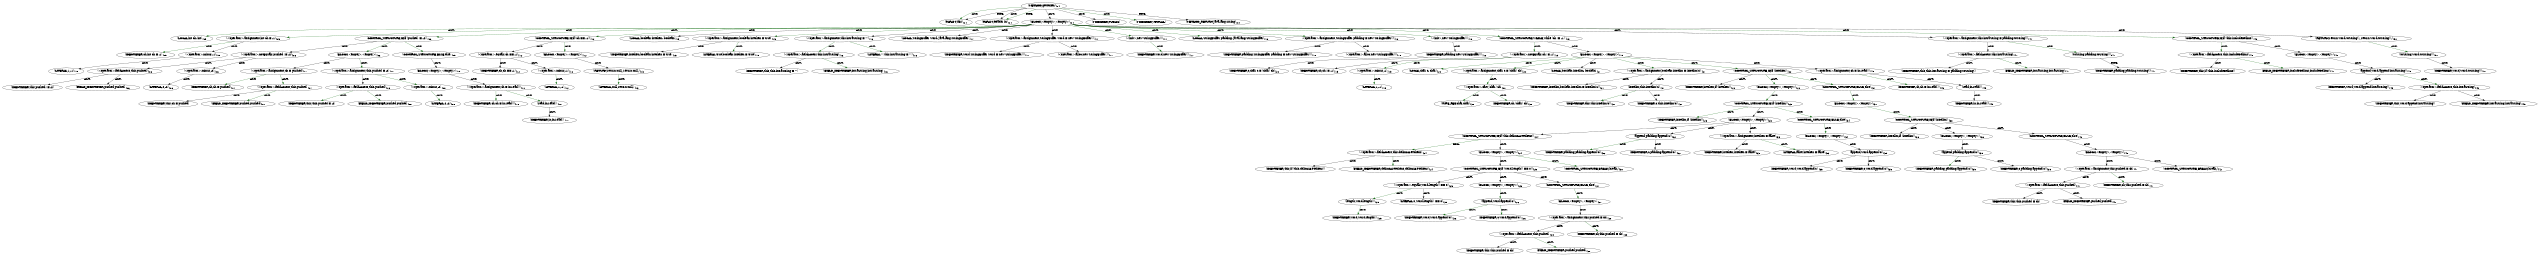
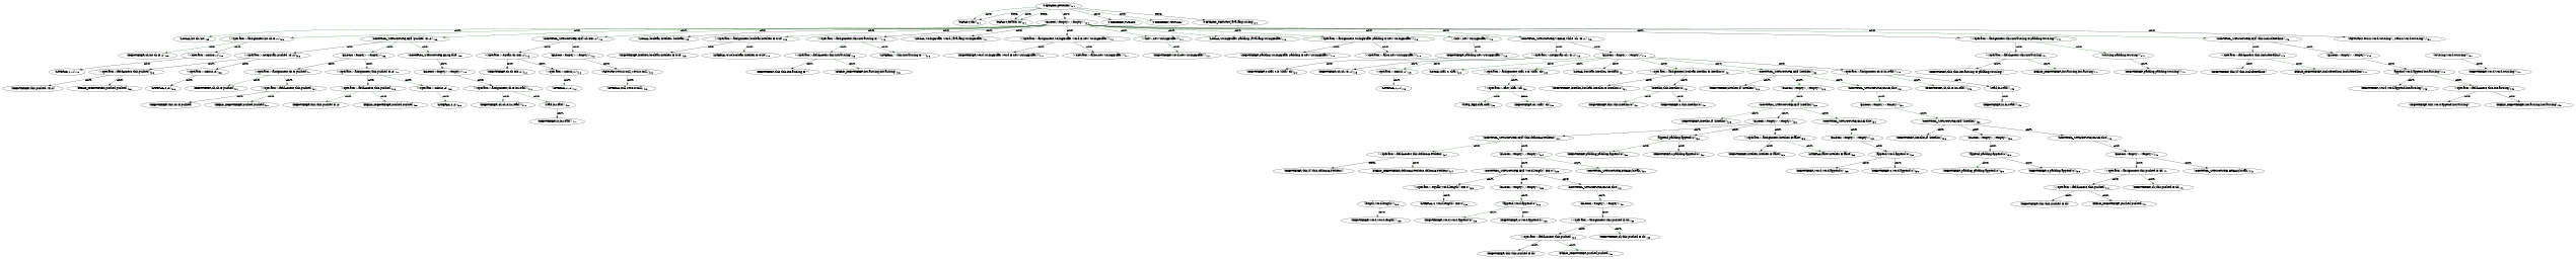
  digraph {
    edge [color=black]
    n1 [label=<(METHOD,getToken)<SUB>404</SUB>>]
    n2 [label=<(PARAM,this)<SUB>404</SUB>>]
    n3 [label=<(PARAM,Reader in)<SUB>404</SUB>>]
    n4 [label=<(BLOCK,&lt;empty&gt;,&lt;empty&gt;)<SUB>404</SUB>>]
    n5 [label=<(MODIFIER,PUBLIC)>]
    n6 [label=<(MODIFIER,VIRTUAL)>]
    n7 [label=<(METHOD_RETURN,java.lang.String)<SUB>404</SUB>>]
    n8 [label=<(LOCAL,int ch: int)<SUB>405</SUB>>]
    n9 [label=<(&lt;operator&gt;.assignment,int ch = -1)<SUB>405</SUB>>]
    n10 [label=<(CONTROL_STRUCTURE,IF,if (pushed != -2))<SUB>406</SUB>>]
    n11 [label=<(CONTROL_STRUCTURE,IF,if (ch == -1))<SUB>412</SUB>>]
    n12 [label=<(LOCAL,boolean inToken: boolean)<SUB>415</SUB>>]
    n13 [label=<(&lt;operator&gt;.assignment,boolean inToken = true)<SUB>415</SUB>>]
    n14 [label=<(&lt;operator&gt;.assignment,this.intraString = &quot;&quot;)<SUB>416</SUB>>]
    n15 [label=<(LOCAL,StringBuffer word: java.lang.StringBuffer)<SUB>417</SUB>>]
    n16 [label=<(&lt;operator&gt;.assignment,StringBuffer word = new StringBuffer())<SUB>417</SUB>>]
    n17 [label=<(&lt;init&gt;,new StringBuffer())<SUB>417</SUB>>]
    n18 [label=<(LOCAL,StringBuffer padding: java.lang.StringBuffer)<SUB>418</SUB>>]
    n19 [label=<(&lt;operator&gt;.assignment,StringBuffer padding = new StringBuffer())<SUB>418</SUB>>]
    n20 [label=<(&lt;init&gt;,new StringBuffer())<SUB>418</SUB>>]
    n21 [label=<(CONTROL_STRUCTURE,WHILE,while (ch != -1))<SUB>419</SUB>>]
    n22 [label=<(&lt;operator&gt;.assignment,this.intraString = padding.toString())<SUB>447</SUB>>]
    n23 [label=<(CONTROL_STRUCTURE,IF,if (this.includeDelims))<SUB>448</SUB>>]
    n24 [label=<(RETURN,return word.toString();,return word.toString();)<SUB>451</SUB>>]
    n25 [label=<(IDENTIFIER,ch,int ch = -1)<SUB>405</SUB>>]
    n26 [label=<(&lt;operator&gt;.minus,-1)<SUB>405</SUB>>]
    n27 [label=<(&lt;operator&gt;.notEquals,pushed != -2)<SUB>406</SUB>>]
    n28 [label=<(BLOCK,&lt;empty&gt;,&lt;empty&gt;)<SUB>406</SUB>>]
    n29 [label=<(CONTROL_STRUCTURE,ELSE,else)<SUB>409</SUB>>]
    n30 [label=<(&lt;operator&gt;.equals,ch == -1)<SUB>412</SUB>>]
    n31 [label=<(BLOCK,&lt;empty&gt;,&lt;empty&gt;)<SUB>412</SUB>>]
    n32 [label=<(IDENTIFIER,inToken,boolean inToken = true)<SUB>415</SUB>>]
    n33 [label=<(LITERAL,true,boolean inToken = true)<SUB>415</SUB>>]
    n34 [label=<(&lt;operator&gt;.fieldAccess,this.intraString)<SUB>416</SUB>>]
    n35 [label=<(LITERAL,&quot;&quot;,this.intraString = &quot;&quot;)<SUB>416</SUB>>]
    n36 [label=<(IDENTIFIER,word,StringBuffer word = new StringBuffer())<SUB>417</SUB>>]
    n37 [label=<(&lt;operator&gt;.alloc,new StringBuffer())<SUB>417</SUB>>]
    n38 [label=<(IDENTIFIER,word,new StringBuffer())<SUB>417</SUB>>]
    n39 [label=<(IDENTIFIER,padding,StringBuffer padding = new StringBuffer())<SUB>418</SUB>>]
    n40 [label=<(&lt;operator&gt;.alloc,new StringBuffer())<SUB>418</SUB>>]
    n41 [label=<(IDENTIFIER,padding,new StringBuffer())<SUB>418</SUB>>]
    n42 [label=<(&lt;operator&gt;.notEquals,ch != -1)<SUB>419</SUB>>]
    n43 [label=<(BLOCK,&lt;empty&gt;,&lt;empty&gt;)<SUB>419</SUB>>]
    n44 [label=<(&lt;operator&gt;.fieldAccess,this.intraString)<SUB>447</SUB>>]
    n45 [label=<(toString,padding.toString())<SUB>547</SUB>>]
    n46 [label=<(&lt;operator&gt;.fieldAccess,this.includeDelims)<SUB>448</SUB>>]
    n47 [label=<(BLOCK,&lt;empty&gt;,&lt;empty&gt;)<SUB>448</SUB>>]
    n48 [label=<(toString,word.toString())<SUB>451</SUB>>]
    n49 [label=<(LITERAL,1,-1)<SUB>405</SUB>>]
    n50 [label=<(&lt;operator&gt;.fieldAccess,this.pushed)<SUB>406</SUB>>]
    n51 [label=<(&lt;operator&gt;.minus,-2)<SUB>406</SUB>>]
    n52 [label=<(&lt;operator&gt;.assignment,ch = pushed)<SUB>407</SUB>>]
    n53 [label=<(&lt;operator&gt;.assignment,this.pushed = -2)<SUB>408</SUB>>]
    n54 [label=<(BLOCK,&lt;empty&gt;,&lt;empty&gt;)<SUB>409</SUB>>]
    n55 [label=<(IDENTIFIER,this,pushed != -2)>]
    n56 [label=<(FIELD_IDENTIFIER,pushed,pushed)<SUB>406</SUB>>]
    n57 [label=<(LITERAL,2,-2)<SUB>406</SUB>>]
    n58 [label=<(IDENTIFIER,ch,ch = pushed)<SUB>407</SUB>>]
    n59 [label=<(&lt;operator&gt;.fieldAccess,this.pushed)<SUB>407</SUB>>]
    n60 [label=<(&lt;operator&gt;.fieldAccess,this.pushed)<SUB>408</SUB>>]
    n61 [label=<(&lt;operator&gt;.minus,-2)<SUB>408</SUB>>]
    n62 [label=<(IDENTIFIER,this,ch = pushed)>]
    n63 [label=<(FIELD_IDENTIFIER,pushed,pushed)<SUB>407</SUB>>]
    n64 [label=<(IDENTIFIER,this,this.pushed = -2)>]
    n65 [label=<(FIELD_IDENTIFIER,pushed,pushed)<SUB>408</SUB>>]
    n66 [label=<(LITERAL,2,-2)<SUB>408</SUB>>]
    n67 [label=<(&lt;operator&gt;.assignment,ch = in.read())<SUB>410</SUB>>]
    n68 [label=<(IDENTIFIER,ch,ch = in.read())<SUB>410</SUB>>]
    n69 [label=<(read,in.read())<SUB>410</SUB>>]
    n70 [label=<(IDENTIFIER,in,in.read())<SUB>410</SUB>>]
    n71 [label=<(IDENTIFIER,ch,ch == -1)<SUB>412</SUB>>]
    n72 [label=<(&lt;operator&gt;.minus,-1)<SUB>412</SUB>>]
    n73 [label=<(RETURN,return null;,return null;)<SUB>413</SUB>>]
    n74 [label=<(LITERAL,1,-1)<SUB>412</SUB>>]
    n75 [label=<(LITERAL,null,return null;)<SUB>413</SUB>>]
    n76 [label=<(IDENTIFIER,this,this.intraString = &quot;&quot;)>]
    n77 [label=<(FIELD_IDENTIFIER,intraString,intraString)<SUB>416</SUB>>]
    n78 [label=<(IDENTIFIER,c,char c = (char) ch)<SUB>420</SUB>>]
    n79 [label=<(IDENTIFIER,ch,ch != -1)<SUB>419</SUB>>]
    n80 [label=<(&lt;operator&gt;.minus,-1)<SUB>419</SUB>>]
    n81 [label=<(LOCAL,char c: char)<SUB>420</SUB>>]
    n82 [label=<(&lt;operator&gt;.assignment,char c = (char) ch)<SUB>420</SUB>>]
    n83 [label=<(LOCAL,boolean isDelim: boolean)<SUB>421</SUB>>]
    n84 [label=<(&lt;operator&gt;.assignment,boolean isDelim = isDelim(c))<SUB>421</SUB>>]
    n85 [label=<(CONTROL_STRUCTURE,IF,if (inToken))<SUB>422</SUB>>]
    n86 [label=<(&lt;operator&gt;.assignment,ch = in.read())<SUB>445</SUB>>]
    n87 [label=<(LITERAL,1,-1)<SUB>419</SUB>>]
    n88 [label=<(&lt;operator&gt;.cast,(char) ch)<SUB>420</SUB>>]
    n89 [label=<(IDENTIFIER,isDelim,boolean isDelim = isDelim(c))<SUB>421</SUB>>]
    n90 [label=<(isDelim,this.isDelim(c))<SUB>421</SUB>>]
    n91 [label=<(IDENTIFIER,inToken,if (inToken))<SUB>422</SUB>>]
    n92 [label=<(BLOCK,&lt;empty&gt;,&lt;empty&gt;)<SUB>422</SUB>>]
    n93 [label=<(CONTROL_STRUCTURE,ELSE,else)<SUB>437</SUB>>]
    n94 [label=<(IDENTIFIER,ch,ch = in.read())<SUB>445</SUB>>]
    n95 [label=<(read,in.read())<SUB>445</SUB>>]
    n96 [label=<(TYPE_REF,char,char)<SUB>420</SUB>>]
    n97 [label=<(IDENTIFIER,ch,(char) ch)<SUB>420</SUB>>]
    n98 [label=<(IDENTIFIER,this,this.isDelim(c))<SUB>421</SUB>>]
    n99 [label=<(IDENTIFIER,c,this.isDelim(c))<SUB>421</SUB>>]
    n100 [label=<(CONTROL_STRUCTURE,IF,if (isDelim))<SUB>423</SUB>>]
    n101 [label=<(BLOCK,&lt;empty&gt;,&lt;empty&gt;)<SUB>437</SUB>>]
    n102 [label=<(IDENTIFIER,isDelim,if (isDelim))<SUB>423</SUB>>]
    n103 [label=<(BLOCK,&lt;empty&gt;,&lt;empty&gt;)<SUB>423</SUB>>]
    n104 [label=<(CONTROL_STRUCTURE,ELSE,else)<SUB>434</SUB>>]
    n105 [label=<(CONTROL_STRUCTURE,IF,if (this.delimsAreTokens))<SUB>424</SUB>>]
    n106 [label=<(append,padding.append(c))<SUB>432</SUB>>]
    n107 [label=<(&lt;operator&gt;.assignment,inToken = false)<SUB>433</SUB>>]
    n108 [label=<(BLOCK,&lt;empty&gt;,&lt;empty&gt;)<SUB>434</SUB>>]
    n109 [label=<(&lt;operator&gt;.fieldAccess,this.delimsAreTokens)<SUB>424</SUB>>]
    n110 [label=<(BLOCK,&lt;empty&gt;,&lt;empty&gt;)<SUB>424</SUB>>]
    n111 [label=<(IDENTIFIER,padding,padding.append(c))<SUB>432</SUB>>]
    n112 [label=<(IDENTIFIER,c,padding.append(c))<SUB>432</SUB>>]
    n113 [label=<(IDENTIFIER,inToken,inToken = false)<SUB>433</SUB>>]
    n114 [label=<(LITERAL,false,inToken = false)<SUB>433</SUB>>]
    n115 [label=<(IDENTIFIER,this,if (this.delimsAreTokens))>]
    n116 [label=<(FIELD_IDENTIFIER,delimsAreTokens,delimsAreTokens)<SUB>424</SUB>>]
    n117 [label=<(CONTROL_STRUCTURE,IF,if (word.length() == 0))<SUB>425</SUB>>]
    n118 [label=<(CONTROL_STRUCTURE,BREAK,break;)<SUB>430</SUB>>]
    n119 [label=<(&lt;operator&gt;.equals,word.length() == 0)<SUB>425</SUB>>]
    n120 [label=<(BLOCK,&lt;empty&gt;,&lt;empty&gt;)<SUB>425</SUB>>]
    n121 [label=<(CONTROL_STRUCTURE,ELSE,else)<SUB>427</SUB>>]
    n122 [label=<(length,word.length())<SUB>425</SUB>>]
    n123 [label=<(LITERAL,0,word.length() == 0)<SUB>425</SUB>>]
    n124 [label=<(append,word.append(c))<SUB>426</SUB>>]
    n125 [label=<(BLOCK,&lt;empty&gt;,&lt;empty&gt;)<SUB>427</SUB>>]
    n126 [label=<(IDENTIFIER,word,word.length())<SUB>425</SUB>>]
    n127 [label=<(IDENTIFIER,word,word.append(c))<SUB>426</SUB>>]
    n128 [label=<(IDENTIFIER,c,word.append(c))<SUB>426</SUB>>]
    n129 [label=<(&lt;operator&gt;.assignment,this.pushed = ch)<SUB>428</SUB>>]
    n130 [label=<(&lt;operator&gt;.fieldAccess,this.pushed)<SUB>428</SUB>>]
    n131 [label=<(IDENTIFIER,ch,this.pushed = ch)<SUB>428</SUB>>]
    n132 [label=<(IDENTIFIER,this,this.pushed = ch)>]
    n133 [label=<(FIELD_IDENTIFIER,pushed,pushed)<SUB>428</SUB>>]
    n134 [label=<(append,word.append(c))<SUB>435</SUB>>]
    n135 [label=<(IDENTIFIER,word,word.append(c))<SUB>435</SUB>>]
    n136 [label=<(IDENTIFIER,c,word.append(c))<SUB>435</SUB>>]
    n137 [label=<(CONTROL_STRUCTURE,IF,if (isDelim))<SUB>438</SUB>>]
    n138 [label=<(IDENTIFIER,isDelim,if (isDelim))<SUB>438</SUB>>]
    n139 [label=<(BLOCK,&lt;empty&gt;,&lt;empty&gt;)<SUB>438</SUB>>]
    n140 [label=<(CONTROL_STRUCTURE,ELSE,else)<SUB>440</SUB>>]
    n141 [label=<(append,padding.append(c))<SUB>439</SUB>>]
    n142 [label=<(BLOCK,&lt;empty&gt;,&lt;empty&gt;)<SUB>440</SUB>>]
    n143 [label=<(IDENTIFIER,padding,padding.append(c))<SUB>439</SUB>>]
    n144 [label=<(IDENTIFIER,c,padding.append(c))<SUB>439</SUB>>]
    n145 [label=<(&lt;operator&gt;.assignment,this.pushed = ch)<SUB>441</SUB>>]
    n146 [label=<(CONTROL_STRUCTURE,BREAK,break;)<SUB>442</SUB>>]
    n147 [label=<(&lt;operator&gt;.fieldAccess,this.pushed)<SUB>441</SUB>>]
    n148 [label=<(IDENTIFIER,ch,this.pushed = ch)<SUB>441</SUB>>]
    n149 [label=<(IDENTIFIER,this,this.pushed = ch)>]
    n150 [label=<(FIELD_IDENTIFIER,pushed,pushed)<SUB>441</SUB>>]
    n151 [label=<(IDENTIFIER,in,in.read())<SUB>445</SUB>>]
    n152 [label=<(IDENTIFIER,this,this.intraString = padding.toString())>]
    n153 [label=<(FIELD_IDENTIFIER,intraString,intraString)<SUB>447</SUB>>]
    n154 [label=<(IDENTIFIER,padding,padding.toString())<SUB>447</SUB>>]
    n155 [label=<(IDENTIFIER,this,if (this.includeDelims))>]
    n156 [label=<(FIELD_IDENTIFIER,includeDelims,includeDelims)<SUB>448</SUB>>]
    n157 [label=<(append,word.append(intraString))<SUB>449</SUB>>]
    n158 [label=<(IDENTIFIER,word,word.append(intraString))<SUB>449</SUB>>]
    n159 [label=<(&lt;operator&gt;.fieldAccess,this.intraString)<SUB>449</SUB>>]
    n160 [label=<(IDENTIFIER,this,word.append(intraString))>]
    n161 [label=<(FIELD_IDENTIFIER,intraString,intraString)<SUB>449</SUB>>]
    n162 [label=<(IDENTIFIER,word,word.toString())<SUB>451</SUB>>]
    n1 -> n2 [color=darkgreen label="AST: "]
    n1 -> n2 [label="DDG: "]
    n1 -> n3 [label="AST: "]
    n1 -> n3 [color=darkgreen label="DDG: "]
    n1 -> n4 [label="AST: "]
    n1 -> n5 [label="AST: "]
    n1 -> n6 [color=darkgreen label="AST: "]
    n1 -> n7 [label="DDG: "]
    n4 -> n8 [color=darkgreen label="AST: "]
    n4 -> n9 [color=darkgreen label="AST: "]
    n4 -> n10 [color=darkgreen label="AST: "]
    n4 -> n11 [color=darkgreen label="AST: "]
    n4 -> n12 [label="AST: "]
    n4 -> n13 [color=darkgreen label="AST: "]
    n4 -> n14 [label="AST: "]
    n4 -> n15 [label="AST: "]
    n4 -> n16 [label="AST: "]
    n4 -> n17 [color=darkgreen label="AST: "]
    n4 -> n18 [color=darkgreen label="AST: "]
    n4 -> n19 [color=darkgreen label="AST: "]
    n4 -> n20 [color=darkgreen label="AST: "]
    n4 -> n21 [color=darkgreen label="AST: "]
    n4 -> n22 [label="AST: "]
    n4 -> n23 [color=darkgreen label="AST: "]
    n4 -> n24 [label="AST: "]
    n9 -> n25 [color=darkgreen label="AST: "]
    n9 -> n26 [label="AST: "]
    n10 -> n27 [label="AST: "]
    n10 -> n28 [color=darkgreen label="AST: "]
    n10 -> n29 [color=darkgreen label="AST: "]
    n11 -> n30 [label="AST: "]
    n11 -> n31 [color=darkgreen label="AST: "]
    n13 -> n32 [label="AST: "]
    n13 -> n33 [color=darkgreen label="AST: "]
    n14 -> n34 [color=darkgreen label="AST: "]
    n14 -> n35 [color=darkgreen label="AST: "]
    n16 -> n36 [label="AST: "]
    n16 -> n37 [label="AST: "]
    n17 -> n38 [color=darkgreen label="AST: "]
    n19 -> n39 [label="AST: "]
    n19 -> n40 [label="AST: "]
    n20 -> n41 [label="AST: "]
    n21 -> n42 [color=darkgreen label="AST: "]
    n21 -> n43 [label="AST: "]
    n22 -> n44 [label="AST: "]
    n22 -> n45 [color=darkgreen label="AST: "]
    n23 -> n46 [color=darkgreen label="AST: "]
    n23 -> n47 [label="AST: "]
-   n24 -> n48 [color=darkgreen label="AST: "]
    n26 -> n49 [label="AST: "]
    n27 -> n50 [label="AST: "]
    n27 -> n51 [label="AST: "]
    n28 -> n52 [label="AST: "]
    n28 -> n53 [color=darkgreen label="AST: "]
    n29 -> n54 [label="AST: "]
    n30 -> n71 [label="AST: "]
    n30 -> n72 [label="AST: "]
    n31 -> n73 [label="AST: "]
    n34 -> n76 [label="AST: "]
    n34 -> n77 [color=darkgreen label="AST: "]
    n41 -> n78 [label="AST: "]
    n42 -> n79 [label="AST: "]
    n42 -> n80 [color=darkgreen label="AST: "]
    n43 -> n81 [color=darkgreen label="AST: "]
    n43 -> n82 [color=darkgreen label="AST: "]
    n43 -> n83 [label="AST: "]
    n43 -> n84 [color=darkgreen label="AST: "]
    n43 -> n85 [color=darkgreen label="AST: "]
    n43 -> n86 [label="AST: "]
    n44 -> n152 [label="AST: "]
    n44 -> n153 [color=darkgreen label="AST: "]
-   n45 -> n154 [label="DDG: "]
+   n45 -> n154 [label="AST: "]
    n46 -> n155 [label="AST: "]
    n46 -> n156 [color=darkgreen label="AST: "]
    n47 -> n157 [label="AST: "]
    n48 -> n162 [label="AST: "]
    n50 -> n55 [label="AST: "]
    n50 -> n56 [label="AST: "]
    n51 -> n57 [label="AST: "]
    n52 -> n58 [color=darkgreen label="AST: "]
    n52 -> n59 [color=darkgreen label="AST: "]
    n53 -> n60 [label="AST: "]
    n53 -> n61 [color=darkgreen label="AST: "]
    n54 -> n67 [label="AST: "]
    n59 -> n62 [label="AST: "]
    n59 -> n63 [color=darkgreen label="AST: "]
    n60 -> n64 [color=darkgreen label="AST: "]
    n60 -> n65 [color=darkgreen label="AST: "]
    n61 -> n66 [color=darkgreen label="AST: "]
    n67 -> n68 [color=darkgreen label="AST: "]
    n67 -> n69 [color=darkgreen label="AST: "]
    n69 -> n70 [label="AST: "]
    n72 -> n74 [color=darkgreen label="AST: "]
    n73 -> n75 [color=darkgreen label="AST: "]
    n80 -> n87 [color=darkgreen label="AST: "]
    n82 -> n88 [color=darkgreen label="AST: "]
    n84 -> n89 [label="AST: "]
    n84 -> n90 [label="AST: "]
    n85 -> n91 [label="AST: "]
    n85 -> n92 [color=darkgreen label="AST: "]
    n85 -> n93 [color=darkgreen label="AST: "]
    n86 -> n94 [color=darkgreen label="AST: "]
    n86 -> n95 [label="AST: "]
    n88 -> n96 [color=darkgreen label="AST: "]
-   n88 -> n97 [color=darkgreen label="AST: "]
+   n88 -> n97 [color=darkgreen label="DDG: "]
    n90 -> n98 [color=darkgreen label="AST: "]
    n90 -> n99 [label="AST: "]
    n92 -> n100 [color=darkgreen label="AST: "]
    n93 -> n101 [color=darkgreen label="AST: "]
    n95 -> n151 [label="AST: "]
    n100 -> n102 [color=darkgreen label="AST: "]
    n100 -> n103 [label="AST: "]
    n100 -> n104 [color=darkgreen label="AST: "]
    n101 -> n137 [color=darkgreen label="AST: "]
    n103 -> n105 [label="AST: "]
    n103 -> n106 [label="AST: "]
    n103 -> n107 [label="AST: "]
    n104 -> n108 [color=darkgreen label="AST: "]
-   n105 -> n109 [color=darkgreen label="DDG: "]
+   n105 -> n109 [color=darkgreen label="AST: "]
    n105 -> n110 [label="AST: "]
    n106 -> n111 [color=darkgreen label="AST: "]
    n106 -> n112 [label="AST: "]
    n107 -> n113 [label="AST: "]
    n107 -> n114 [color=darkgreen label="AST: "]
    n108 -> n134 [label="AST: "]
-   n109 -> n115 [label="AST: "]
+   n109 -> n115 [label="DDG: "]
    n109 -> n116 [color=darkgreen label="AST: "]
    n110 -> n117 [label="AST: "]
    n110 -> n118 [color=darkgreen label="AST: "]
    n117 -> n119 [label="AST: "]
    n117 -> n120 [label="AST: "]
    n117 -> n121 [label="AST: "]
-   n119 -> n122 [color=darkgreen label="AST: "]
    n119 -> n123 [label="AST: "]
    n120 -> n124 [color=darkgreen label="AST: "]
    n121 -> n125 [color=darkgreen label="AST: "]
    n122 -> n126 [color=darkgreen label="AST: "]
    n124 -> n127 [color=darkgreen label="AST: "]
    n124 -> n128 [color=darkgreen label="AST: "]
    n125 -> n129 [label="AST: "]
    n129 -> n130 [label="AST: "]
    n129 -> n131 [color=darkgreen label="AST: "]
    n130 -> n132 [label="AST: "]
    n130 -> n133 [color=darkgreen label="AST: "]
    n134 -> n135 [label="AST: "]
    n134 -> n136 [label="AST: "]
    n137 -> n138 [label="AST: "]
    n137 -> n139 [label="AST: "]
    n137 -> n140 [label="AST: "]
    n139 -> n141 [label="AST: "]
    n140 -> n142 [label="AST: "]
    n141 -> n143 [color=darkgreen label="AST: "]
    n141 -> n144 [label="AST: "]
    n142 -> n145 [label="AST: "]
    n142 -> n146 [label="AST: "]
    n145 -> n147 [label="AST: "]
    n145 -> n148 [color=darkgreen label="AST: "]
    n147 -> n149 [label="AST: "]
    n147 -> n150 [label="AST: "]
    n157 -> n158 [label="AST: "]
    n157 -> n159 [color=darkgreen label="AST: "]
    n159 -> n160 [label="AST: "]
    n159 -> n161 [label="AST: "]
  }
